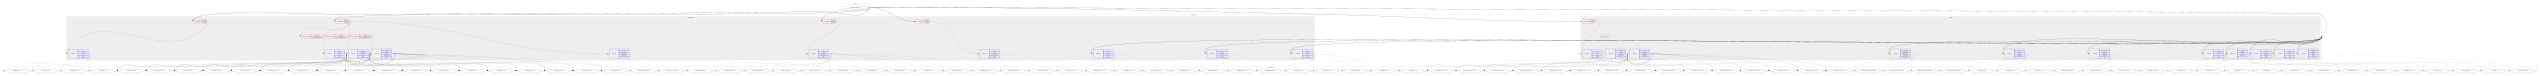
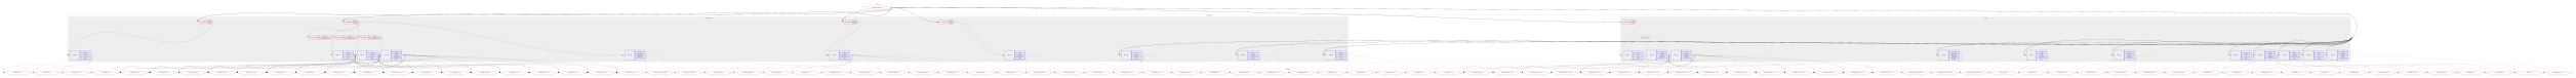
  digraph {
    compound=true
    concentrate=true
    fontname="Open Sans"
    fontsize=10
    newrank=true
    rankdir=TB
    ranksep=1.5
    node [color=red fontname="Open Sans" fontsize=10]
    edge [arrowhead=vee fontname="Open Sans" headport=w style=dotted tailport=e weight=100]
    n1 [label="dev-libs/libpreludedb-3.0.0" width=4]
    n2 [color=blue label=<<TABLE BORDER="0" CELLBORDER="1" CELLSPACING="0" CELLPADDING="4" WIDTH="220"><TR><TD ROWSPAN="6" CELLPADDING="30">pack_dep</TD></TR><TR><TD WIDTH="110">no</TD></TR><TR><TD>sys-devel</TD></TR><TR><TD>automake</TD></TR><TR><TD>greaterequal</TD></TR><TR><TD>1.16.1</TD></TR></TABLE>> shape=none]
    n3 [color=blue label=<<TABLE BORDER="0" CELLBORDER="1" CELLSPACING="0" CELLPADDING="4" WIDTH="220"><TR><TD ROWSPAN="6" CELLPADDING="30">pack_dep</TD></TR><TR><TD WIDTH="110">no</TD></TR><TR><TD>sys-devel</TD></TR><TR><TD>automake</TD></TR><TR><TD>greaterequal</TD></TR><TR><TD>1.15.1</TD></TR></TABLE>> shape=none]
    n4 [label=<<TABLE BORDER="0" CELLBORDER="1" CELLSPACING="0" CELLPADDING="4"><TR><TD CELLPADDING="10">any_of_group</TD></TR></TABLE>> shape=none]
    n5 [color=blue label=<<TABLE BORDER="0" CELLBORDER="1" CELLSPACING="0" CELLPADDING="4" WIDTH="220"><TR><TD ROWSPAN="6" CELLPADDING="30">pack_dep</TD></TR><TR><TD WIDTH="110">no</TD></TR><TR><TD>dev-util</TD></TR><TR><TD>gtk-doc</TD></TR><TR><TD>none</TD></TR><TR><TD></TD></TR></TABLE>> shape=none]
    n6 [label=<<TABLE BORDER="0" CELLBORDER="1" CELLSPACING="0" CELLPADDING="4"><TR><TD ROWSPAN="3" CELLPADDING="10">use_conditional</TD></TR><TR><TD>positive</TD></TR><TR><TD>doc</TD></TR></TABLE>> shape=none]
    n7 [color=blue label=<<TABLE BORDER="0" CELLBORDER="1" CELLSPACING="0" CELLPADDING="4" WIDTH="220"><TR><TD ROWSPAN="6" CELLPADDING="30">pack_dep</TD></TR><TR><TD WIDTH="110">no</TD></TR><TR><TD>app-portage</TD></TR><TR><TD>elt-patches</TD></TR><TR><TD>greaterequal</TD></TR><TR><TD>20170815</TD></TR></TABLE>> shape=none]
    n8 [color=blue label=<<TABLE BORDER="0" CELLBORDER="1" CELLSPACING="0" CELLPADDING="4" WIDTH="220"><TR><TD ROWSPAN="6" CELLPADDING="30">pack_dep</TD></TR><TR><TD WIDTH="110">no</TD></TR><TR><TD>dev-lang</TD></TR><TR><TD>swig</TD></TR><TR><TD>greaterequal</TD></TR><TR><TD>3.0.7</TD></TR></TABLE>> shape=none]
    n9 [color=blue label=<<TABLE BORDER="0" CELLBORDER="1" CELLSPACING="0" CELLPADDING="4" WIDTH="220"><TR><TD ROWSPAN="6" CELLPADDING="30">pack_dep</TD></TR><TR><TD WIDTH="110">no</TD></TR><TR><TD>sys-devel</TD></TR><TR><TD>autoconf</TD></TR><TR><TD>greaterequal</TD></TR><TR><TD>2.69</TD></TR></TABLE>> shape=none]
    n10 [color=blue label=<<TABLE BORDER="0" CELLBORDER="1" CELLSPACING="0" CELLPADDING="4" WIDTH="220"><TR><TD ROWSPAN="6" CELLPADDING="30">pack_dep</TD></TR><TR><TD WIDTH="110">no</TD></TR><TR><TD>sys-devel</TD></TR><TR><TD>flex</TD></TR><TR><TD>none</TD></TR><TR><TD></TD></TR></TABLE>> shape=none]
    n11 [color=blue label=<<TABLE BORDER="0" CELLBORDER="1" CELLSPACING="0" CELLPADDING="4" WIDTH="220"><TR><TD ROWSPAN="6" CELLPADDING="30">pack_dep</TD></TR><TR><TD WIDTH="110">no</TD></TR><TR><TD>sys-devel</TD></TR><TR><TD>libtool</TD></TR><TR><TD>greaterequal</TD></TR><TR><TD>2.4</TD></TR></TABLE>> shape=none]
    n12 [color=blue label=<<TABLE BORDER="0" CELLBORDER="1" CELLSPACING="0" CELLPADDING="4" WIDTH="220"><TR><TD ROWSPAN="6" CELLPADDING="30">pack_dep</TD></TR><TR><TD WIDTH="110">no</TD></TR><TR><TD>virtual</TD></TR><TR><TD>pkgconfig</TD></TR><TR><TD>none</TD></TR><TR><TD></TD></TR></TABLE>> shape=none]
    n13 [color=blue label=<<TABLE BORDER="0" CELLBORDER="1" CELLSPACING="0" CELLPADDING="4" WIDTH="220"><TR><TD ROWSPAN="6" CELLPADDING="30">pack_dep</TD></TR><TR><TD WIDTH="110">no</TD></TR><TR><TD>virtual</TD></TR><TR><TD>yacc</TD></TR><TR><TD>none</TD></TR><TR><TD></TD></TR></TABLE>> shape=none]
    n14 [color=blue label=<<TABLE BORDER="0" CELLBORDER="1" CELLSPACING="0" CELLPADDING="4" WIDTH="220"><TR><TD ROWSPAN="6" CELLPADDING="30">pack_dep</TD></TR><TR><TD WIDTH="110">weak</TD></TR><TR><TD>sys-devel</TD></TR><TR><TD>gettext</TD></TR><TR><TD>smaller</TD></TR><TR><TD>0.18.1.1-r3</TD></TR></TABLE>> shape=none]
    n15 [color=blue label=<<TABLE BORDER="0" CELLBORDER="1" CELLSPACING="0" CELLPADDING="4" WIDTH="220"><TR><TD ROWSPAN="6" CELLPADDING="30">pack_dep</TD></TR><TR><TD WIDTH="110">no</TD></TR><TR><TD>virtual</TD></TR><TR><TD>libmysqlclient</TD></TR><TR><TD>none</TD></TR><TR><TD></TD></TR></TABLE>> shape=none]
    n16 [label=<<TABLE BORDER="0" CELLBORDER="1" CELLSPACING="0" CELLPADDING="4"><TR><TD ROWSPAN="3" CELLPADDING="10">use_conditional</TD></TR><TR><TD>positive</TD></TR><TR><TD>mysql</TD></TR></TABLE>> shape=none]
    n17 [color=blue label=<<TABLE BORDER="0" CELLBORDER="1" CELLSPACING="0" CELLPADDING="4" WIDTH="220"><TR><TD ROWSPAN="6" CELLPADDING="30">pack_dep</TD></TR><TR><TD WIDTH="110">no</TD></TR><TR><TD>dev-db</TD></TR><TR><TD>postgresql</TD></TR><TR><TD>none</TD></TR><TR><TD></TD></TR></TABLE>> shape=none]
    n18 [label=<<TABLE BORDER="0" CELLBORDER="1" CELLSPACING="0" CELLPADDING="4"><TR><TD ROWSPAN="3" CELLPADDING="10">use_conditional</TD></TR><TR><TD>positive</TD></TR><TR><TD>postgres</TD></TR></TABLE>> shape=none]
    n19 [color=blue label=<<TABLE BORDER="0" CELLBORDER="1" CELLSPACING="0" CELLPADDING="4" WIDTH="220"><TR><TD ROWSPAN="6" CELLPADDING="30">pack_dep</TD></TR><TR><TD WIDTH="110">no</TD></TR><TR><TD>dev-lang</TD></TR><TR><TD>python</TD></TR><TR><TD>greaterequal</TD></TR><TR><TD>2.7.5-r2</TD></TR></TABLE>> shape=none]
    n20 [label=<<TABLE BORDER="0" CELLBORDER="1" CELLSPACING="0" CELLPADDING="4"><TR><TD ROWSPAN="3" CELLPADDING="10">use_conditional</TD></TR><TR><TD>positive</TD></TR><TR><TD>python_targets_python2_7</TD></TR></TABLE>> shape=none]
    n21 [color=blue label=<<TABLE BORDER="0" CELLBORDER="1" CELLSPACING="0" CELLPADDING="4" WIDTH="220"><TR><TD ROWSPAN="6" CELLPADDING="30">pack_dep</TD></TR><TR><TD WIDTH="110">no</TD></TR><TR><TD>dev-lang</TD></TR><TR><TD>python</TD></TR><TR><TD>none</TD></TR><TR><TD></TD></TR></TABLE>> shape=none]
    n22 [label=<<TABLE BORDER="0" CELLBORDER="1" CELLSPACING="0" CELLPADDING="4"><TR><TD ROWSPAN="3" CELLPADDING="10">use_conditional</TD></TR><TR><TD>positive</TD></TR><TR><TD>python_targets_python3_4</TD></TR></TABLE>> shape=none]
    n23 [color=blue label=<<TABLE BORDER="0" CELLBORDER="1" CELLSPACING="0" CELLPADDING="4" WIDTH="220"><TR><TD ROWSPAN="6" CELLPADDING="30">pack_dep</TD></TR><TR><TD WIDTH="110">no</TD></TR><TR><TD>dev-lang</TD></TR><TR><TD>python</TD></TR><TR><TD>none</TD></TR><TR><TD></TD></TR></TABLE>> shape=none]
    n24 [label=<<TABLE BORDER="0" CELLBORDER="1" CELLSPACING="0" CELLPADDING="4"><TR><TD ROWSPAN="3" CELLPADDING="10">use_conditional</TD></TR><TR><TD>positive</TD></TR><TR><TD>python_targets_python3_5</TD></TR></TABLE>> shape=none]
    n25 [color=blue label=<<TABLE BORDER="0" CELLBORDER="1" CELLSPACING="0" CELLPADDING="4" WIDTH="220"><TR><TD ROWSPAN="6" CELLPADDING="30">pack_dep</TD></TR><TR><TD WIDTH="110">no</TD></TR><TR><TD>dev-lang</TD></TR><TR><TD>python-exec</TD></TR><TR><TD>greaterequal</TD></TR><TR><TD>2</TD></TR></TABLE>> shape=none]
    n26 [label=<<TABLE BORDER="0" CELLBORDER="1" CELLSPACING="0" CELLPADDING="4"><TR><TD ROWSPAN="3" CELLPADDING="10">use_conditional</TD></TR><TR><TD>positive</TD></TR><TR><TD>python</TD></TR></TABLE>> shape=none]
    n27 [color=blue label=<<TABLE BORDER="0" CELLBORDER="1" CELLSPACING="0" CELLPADDING="4" WIDTH="220"><TR><TD ROWSPAN="6" CELLPADDING="30">pack_dep</TD></TR><TR><TD WIDTH="110">no</TD></TR><TR><TD>dev-db</TD></TR><TR><TD>sqlite</TD></TR><TR><TD>none</TD></TR><TR><TD></TD></TR></TABLE>> shape=none]
    n28 [label=<<TABLE BORDER="0" CELLBORDER="1" CELLSPACING="0" CELLPADDING="4"><TR><TD ROWSPAN="3" CELLPADDING="10">use_conditional</TD></TR><TR><TD>positive</TD></TR><TR><TD>sqlite</TD></TR></TABLE>> shape=none]
    n29 [color=blue label=<<TABLE BORDER="0" CELLBORDER="1" CELLSPACING="0" CELLPADDING="4" WIDTH="220"><TR><TD ROWSPAN="6" CELLPADDING="30">pack_dep</TD></TR><TR><TD WIDTH="110">no</TD></TR><TR><TD>dev-libs</TD></TR><TR><TD>libgcrypt</TD></TR><TR><TD>none</TD></TR><TR><TD></TD></TR></TABLE>> shape=none]
    n30 [color=blue label=<<TABLE BORDER="0" CELLBORDER="1" CELLSPACING="0" CELLPADDING="4" WIDTH="220"><TR><TD ROWSPAN="6" CELLPADDING="30">pack_dep</TD></TR><TR><TD WIDTH="110">no</TD></TR><TR><TD>dev-libs</TD></TR><TR><TD>libprelude</TD></TR><TR><TD>none</TD></TR><TR><TD></TD></TR></TABLE>> shape=none]
    n31 [color=blue label=<<TABLE BORDER="0" CELLBORDER="1" CELLSPACING="0" CELLPADDING="4" WIDTH="220"><TR><TD ROWSPAN="6" CELLPADDING="30">pack_dep</TD></TR><TR><TD WIDTH="110">no</TD></TR><TR><TD>net-libs</TD></TR><TR><TD>gnutls</TD></TR><TR><TD>none</TD></TR><TR><TD></TD></TR></TABLE>> shape=none]
    n32 [label="sys-devel/automake-1.10.3-r3" width=4]
    n33 [label="sys-devel/automake-1.11.6-r3" width=4]
    n34 [label="sys-devel/automake-1.12.6-r2" width=4]
    n35 [label="sys-devel/greaterequal-1.13.4-r2" width=4]
    n36 [label="sys-devel/automake-1.14.1-r2" width=4]
    n37 [label="sys-devel/automake-1.15.1-r2" width=4]
    n38 [label="sys-devel/automake-1.16-r2" width=4]
    n39 [label="sys-devel/automake-1.16.1-r1" width=4]
    n40 [label="sys-devel/automake-1.4_p6-r2" width=4]
    n41 [label="sys-devel/automake-1.5-r2" width=4]
    n42 [label="sys-devel/automake-1.6.3-r2" width=4]
    n43 [label="sys-devel/automake-5.7.9-r3" width=4]
    n44 [label="sys-devel/automake-1.8.5-r5" width=4]
    n45 [label="sys-devel/automake-1.9.6-r5" width=4]
    n46 [label="sys-devel/automake-9999" width=4]
    n47 [label="dev-util/gtk-doc-1.25-r1" width=4]
    n48 [label="app-portage/elt-patches-20170317" width=4]
-   n49 [label="app-portage/elt-patches-20170422" width=4]
    n50 [label="app-portage/elt-patches-20170815" width=4]
    n51 [label="app-portage/elt-patches-20170826.1" width=4]
    n52 [label="dev-lang/swig-2.0.12" width=4]
    n53 [label="dev-lang/swig-2.0.9" width=4]
    n54 [label="dev-lang/swig-3.0.12" width=4]
    n55 [label="sys-net/autoconf-2.13-r1" width=4]
    n56 [label="sys-devel/autoconf-2.64-r1" width=4]
    n57 [label="sys-devel/autoconf-2.69-r4" width=4]
    n58 [label="sys-devel/autoconf-9999" width=4]
    n59 [label="sys-devel/flex-2.6.1" width=4]
    n60 [label="sys-devel/flex-2.6.3" width=4]
    n61 [label="sys-devel/flex-2.6.3-r1" width=4]
    n62 [label="sys-devel/flex-2.6.4" width=4]
    n63 [label="sys-devel/flex-2.6.4-r1" width=4]
    n64 [label="sys-devel/libtool-2.4.6-r3" width=4]
    n65 [label="sys-devel/libtool-2.4.6-r4" width=4]
    n66 [label="sys-devel/libtool-2.4.6-r5" width=4]
    n67 [label="sys-devel/libtool-9999" width=4]
    n68 [label="virtual/pkgconfig-0-r1" width=4]
    n69 [label="virtual/pkgconfig-1" width=4]
    n70 [label="virtual/yacc-0" width=4]
    n71 [label="sys-devel/gettext-0.19.8.1" width=4]
    n72 [label="virtual/libmysqlclient-18" width=4]
    n73 [label="virtual/libmysqlclient-18-r1" width=4]
    n74 [label="dev-db/postgresql-10.6" width=4]
    n75 [label="dev-db/postgresql-10.7" width=4]
    n76 [label="dev-db/postgresql-11.1" width=4]
    n77 [label="dev-db/postgresql-9.3.25" width=4]
    n78 [label="dev-db/postgresql-9.4.20" width=4]
    n79 [label="dev-db/postgresql-9.4.21" width=4]
    n80 [label="dev-db/postgresql-9.5.15" width=4]
    n81 [label="dev-db/postgresql-9.5.16" width=4]
    n82 [label="dev-db/none-9.6.11" width=4]
    n83 [label="dev-db/postgresql-9.6.12" width=4]
    n84 [label="dev-db/postgresql-9999" width=4]
    n85 [label="dev-lang/python-2.7.15" width=4]
    n86 [label="dev-lang/python-2.7.16" width=4]
    n87 [label="dev-lang/python-3.4.5-r1" width=4]
    n88 [label="dev-lang/python-3.4.6-r1" width=4]
    n89 [label="dev-lang/python-3.4.8" width=4]
    n90 [label="dev-lang/python-3.4.8-r1" width=4]
    n91 [label="dev-lang/python-3.5.4-r1" width=4]
    n92 [label="dev-lang/python-3.5.5" width=4]
    n93 [label="dev-lang/python-3.5.5-r1" width=4]
    n94 [label="dev-lang/python-3.5.6" width=4]
    n95 [label="dev-lang/python-3.6.3-r1" width=4]
    n96 [label="dev-lang/python-3.6.4" width=4]
    n97 [label="dev-lang/python-3.6.5" width=4]
    n98 [label="dev-lang/python-3.6.5-r1" width=4]
    n99 [label="dev-lang/python-3.6.6" width=4]
    n100 [label="dev-lang/python-3.6.8" width=4]
    n101 [label="dev-lang/python-3.7.0" width=4]
    n102 [label="dev-lang/python-3.7.2" width=4]
    n103 [label="dev-lang/python-exec-2.4.6" width=4]
    n104 [label="dev-lang/python-exec-9999" width=4]
    n105 [label="dev-db/sqlite-3.25.3" width=4]
    n106 [label="dev-db/sqlite-3.26.0" width=4]
    n107 [label="dev-db/sqlite-3.27.1" width=4]
    n108 [label="dev-db/sqlite-3.27.2" width=4]
    n109 [label="dev-libs/libgcrypt-1.5.6-r101" width=4]
    n110 [label="dev-libs/libgcrypt-1.8.3" width=4]
    n111 [label="dev-libs/libgcrypt-1.8.3-r1" width=4]
    n112 [label="dev-libs/libgcrypt-1.8.4" width=4]
    n113 [label="dev-libs/libprelude-3.0.0" width=4]
    n114 [label="dev-libs/libprelude-3.1.0-r1" width=4]
    n115 [label="dev-libs/libprelude-4.0.0" width=4]
    n116 [label="dev-libs/libprelude-4.1.0" width=4]
    n117 [label="net-libs/gnutls-3.5.19" width=4]
    n118 [label="net-libs/gnutls-3.5.19-r1" width=4]
    n119 [label="net-libs/gnutls-3.6.5" width=4]
    n120 [label="net-libs/gnutls-3.6.6" width=4]
    subgraph cluster_1 {
      color=gray
      label=<<i>ebuild</i>>
      rank=same
      n1
    }
    subgraph cluster_2 {
      color=gray
      label=<<i>dependencies</i>>
      subgraph cluster_3 {
        color=gray
        fillcolor="#eeeeee"
        label=<<i>compile</i>>
        style=filled
        subgraph sub_4 {
          color=gray
          fillcolor="#eeeeee"
          label=<<i>compile</i>>
          style=filled
          n4
          subgraph sub_5 {
            color=gray
            fillcolor="#eeeeee"
            label=<<i>compile</i>>
            style=filled
            n2
          }
          subgraph sub_6 {
            color=gray
            fillcolor="#eeeeee"
            label=<<i>compile</i>>
            style=filled
            n3
          }
        }
        subgraph sub_7 {
          color=gray
          fillcolor="#eeeeee"
          label=<<i>compile</i>>
          style=filled
          n6
          subgraph sub_8 {
            color=gray
            fillcolor="#eeeeee"
            label=<<i>compile</i>>
            style=filled
            n5
          }
        }
        subgraph sub_9 {
          color=gray
          fillcolor="#eeeeee"
          label=<<i>compile</i>>
          style=filled
          n7
        }
        subgraph sub_10 {
          color=gray
          fillcolor="#eeeeee"
          label=<<i>compile</i>>
          style=filled
          n8
        }
        subgraph sub_11 {
          color=gray
          fillcolor="#eeeeee"
          label=<<i>compile</i>>
          style=filled
          n9
        }
        subgraph sub_12 {
          color=gray
          fillcolor="#eeeeee"
          label=<<i>compile</i>>
          style=filled
          n10
        }
        subgraph sub_13 {
          color=gray
          fillcolor="#eeeeee"
          label=<<i>compile</i>>
          style=filled
          n11
        }
        subgraph sub_14 {
          color=gray
          fillcolor="#eeeeee"
          label=<<i>compile</i>>
          style=filled
          n12
        }
        subgraph sub_15 {
          color=gray
          fillcolor="#eeeeee"
          label=<<i>compile</i>>
          style=filled
          n13
        }
        subgraph sub_16 {
          color=gray
          fillcolor="#eeeeee"
          label=<<i>compile</i>>
          style=filled
          n14
        }
      }
      subgraph cluster_17 {
        color=gray
        fillcolor="#eeeeee"
        label=<<i>compile and run</i>>
        style=filled
        subgraph sub_18 {
          color=gray
          fillcolor="#eeeeee"
          label=<<i>compile and run</i>>
          style=filled
          n16
          subgraph sub_19 {
            color=gray
            fillcolor="#eeeeee"
            label=<<i>compile and run</i>>
            style=filled
            n15
          }
        }
        subgraph sub_20 {
          color=gray
          fillcolor="#eeeeee"
          label=<<i>compile and run</i>>
          style=filled
          n18
          subgraph sub_21 {
            color=gray
            fillcolor="#eeeeee"
            label=<<i>compile and run</i>>
            style=filled
            n17
          }
        }
        subgraph sub_22 {
          color=gray
          fillcolor="#eeeeee"
          label=<<i>compile and run</i>>
          style=filled
          n26
          subgraph sub_23 {
            color=gray
            fillcolor="#eeeeee"
            label=<<i>compile and run</i>>
            style=filled
            n20
            subgraph sub_24 {
              color=gray
              fillcolor="#eeeeee"
              label=<<i>compile and run</i>>
              style=filled
              n19
            }
          }
          subgraph sub_25 {
            color=gray
            fillcolor="#eeeeee"
            label=<<i>compile and run</i>>
            style=filled
            n22
            subgraph sub_26 {
              color=gray
              fillcolor="#eeeeee"
              label=<<i>compile and run</i>>
              style=filled
              n21
            }
          }
          subgraph sub_27 {
            color=gray
            fillcolor="#eeeeee"
            label=<<i>compile and run</i>>
            style=filled
            n24
            subgraph sub_28 {
              color=gray
              fillcolor="#eeeeee"
              label=<<i>compile and run</i>>
              style=filled
              n23
            }
          }
          subgraph sub_29 {
            color=gray
            fillcolor="#eeeeee"
            label=<<i>compile and run</i>>
            style=filled
            n25
          }
        }
        subgraph sub_30 {
          color=gray
          fillcolor="#eeeeee"
          label=<<i>compile and run</i>>
          style=filled
          n28
          subgraph sub_31 {
            color=gray
            fillcolor="#eeeeee"
            label=<<i>compile and run</i>>
            style=filled
            n27
          }
        }
        subgraph sub_32 {
          color=gray
          fillcolor="#eeeeee"
          label=<<i>compile and run</i>>
          style=filled
          n29
        }
        subgraph sub_33 {
          color=gray
          fillcolor="#eeeeee"
          label=<<i>compile and run</i>>
          style=filled
          n30
        }
        subgraph sub_34 {
          color=gray
          fillcolor="#eeeeee"
          label=<<i>compile and run</i>>
          style=filled
          n31
        }
      }
      subgraph cluster_35 {
        color=gray
        fillcolor="#eeeeee"
        label=<<i>run</i>>
        style=filled
      }
    }
    subgraph cluster_36 {
      color=gray
      label=<<i>candidates</i>>
      rank=same
      subgraph sub_37 {
        color=black
        label=<<i>candidates</i>>
        nodesep=1
        rank=same
        n32
        n33
        n34
        n35
        n36
        n37
        n38
        n39
        n40
        n41
        n42
        n43
        n44
        n45
        n46
      }
      subgraph sub_38 {
        color=black
        label=<<i>candidates</i>>
        nodesep=1
        rank=same
        n32
        n33
        n34
        n35
        n36
        n37
        n38
        n39
        n40
        n41
        n42
        n43
        n44
        n45
        n46
      }
      subgraph sub_39 {
        color=black
        label=<<i>candidates</i>>
        nodesep=1
        rank=same
        n47
      }
      subgraph sub_40 {
        color=black
        label=<<i>candidates</i>>
        nodesep=1
        rank=same
        n48
-       n49
        n50
        n51
      }
      subgraph sub_41 {
        color=black
        label=<<i>candidates</i>>
        nodesep=1
        rank=same
        n52
        n53
        n54
      }
      subgraph sub_42 {
        color=black
        label=<<i>candidates</i>>
        nodesep=1
        rank=same
        n55
        n56
        n57
        n58
      }
      subgraph sub_43 {
        color=black
        label=<<i>candidates</i>>
        nodesep=1
        rank=same
        n59
        n60
        n61
        n62
        n63
      }
      subgraph sub_44 {
        color=black
        label=<<i>candidates</i>>
        nodesep=1
        rank=same
        n64
        n65
        n66
        n67
      }
      subgraph sub_45 {
        color=black
        label=<<i>candidates</i>>
        nodesep=1
        rank=same
        n68
        n69
      }
      subgraph sub_46 {
        color=black
        label=<<i>candidates</i>>
        nodesep=1
        rank=same
        n70
      }
      subgraph sub_47 {
        color=black
        label=<<i>candidates</i>>
        nodesep=1
        rank=same
        n71
      }
      subgraph sub_48 {
        color=black
        label=<<i>candidates</i>>
        nodesep=1
        rank=same
        n72
        n73
      }
      subgraph sub_49 {
        color=black
        label=<<i>candidates</i>>
        nodesep=1
        rank=same
        n74
        n75
        n76
        n77
        n78
        n79
        n80
        n81
        n82
        n83
        n84
      }
      subgraph sub_50 {
        color=black
        label=<<i>candidates</i>>
        nodesep=1
        rank=same
        n85
        n86
        n87
        n88
        n89
        n90
        n91
        n92
        n93
        n94
        n95
        n96
        n97
        n98
        n99
        n100
        n101
        n102
      }
      subgraph sub_51 {
        color=black
        label=<<i>candidates</i>>
        nodesep=1
        rank=same
        n85
        n86
        n87
        n88
        n89
        n90
        n91
        n92
        n93
        n94
        n95
        n96
        n97
        n98
        n99
        n100
        n101
        n102
      }
      subgraph sub_52 {
        color=black
        label=<<i>candidates</i>>
        nodesep=1
        rank=same
        n85
        n86
        n87
        n88
        n89
        n90
        n91
        n92
        n93
        n94
        n95
        n96
        n97
        n98
        n99
        n100
        n101
        n102
      }
      subgraph sub_53 {
        color=black
        label=<<i>candidates</i>>
        nodesep=1
        rank=same
        n103
        n104
      }
      subgraph sub_54 {
        color=black
        label=<<i>candidates</i>>
        nodesep=1
        rank=same
        n105
        n106
        n107
        n108
      }
      subgraph sub_55 {
        color=black
        label=<<i>candidates</i>>
        nodesep=1
        rank=same
        n109
        n110
        n111
        n112
      }
      subgraph sub_56 {
        color=black
        label=<<i>candidates</i>>
        nodesep=1
        rank=same
        n113
        n114
        n115
        n116
      }
      subgraph sub_57 {
        color=black
        label=<<i>candidates</i>>
        nodesep=1
        rank=same
        n117
        n118
        n119
        n120
      }
    }
    n1 -> n6 [style=solid weight=20]
    n1 -> n7 [style=solid weight=20]
    n1 -> n8 [style=solid weight=20]
    n1 -> n9 [style=solid weight=20]
    n1 -> n10 [style=solid weight=20]
    n1 -> n11 [style=solid weight=20]
    n1 -> n12 [style=solid weight=20]
    n1 -> n13 [style=solid weight=20]
    n1 -> n14 [style=solid weight=20]
    n1 -> n16 [arrowhead=odotvee style=solid weight=20]
    n1 -> n18 [arrowhead=odotvee style=solid weight=20]
    n1 -> n26 [arrowhead=odotvee style=solid weight=20]
    n1 -> n28 [arrowhead=odotvee style=solid weight=20]
    n1 -> n29 [arrowhead=odotvee style=solid weight=20]
    n1 -> n30 [arrowhead=odotvee style=solid weight=20]
    n1 -> n31 [arrowhead=odotvee style=solid weight=20]
    n2 -> n32
    n2 -> n33
    n2 -> n34
    n2 -> n35
    n2 -> n36
    n2 -> n37
    n2 -> n38
    n2 -> n39
    n2 -> n40
    n2 -> n41
    n2 -> n42
    n2 -> n43
    n2 -> n44
    n2 -> n45
    n2 -> n46
    n3 -> n32
    n3 -> n33
    n3 -> n34
    n3 -> n35
    n3 -> n36
    n3 -> n37
    n3 -> n38
    n3 -> n39
    n3 -> n40
    n3 -> n41
    n3 -> n42
    n3 -> n43
    n3 -> n44
    n3 -> n45
    n3 -> n46
    n4 -> n2 [arrowhead=oinv weight=20]
    n4 -> n3 [arrowhead=oinv weight=20]
    n5 -> n47
    n6 -> n5 [style=dashed weight=20]
    n7 -> n48
-   n7 -> n49
    n7 -> n50
    n7 -> n51
    n8 -> n52
    n8 -> n53
    n8 -> n54
    n9 -> n55
    n9 -> n56
    n9 -> n57
    n9 -> n58
    n10 -> n59
    n10 -> n60
    n10 -> n61
    n10 -> n62
    n10 -> n63
    n11 -> n64
    n11 -> n65
    n11 -> n66
    n11 -> n67
    n12 -> n68
    n12 -> n69
    n13 -> n70
    n14 -> n71
    n15 -> n72
    n15 -> n73
    n16 -> n15 [style=dashed weight=20]
    n17 -> n74
    n17 -> n75
    n17 -> n76
    n17 -> n77
    n17 -> n78
    n17 -> n79
    n17 -> n80
    n17 -> n81
    n17 -> n82
    n17 -> n83
    n17 -> n84
    n18 -> n17 [style=dashed weight=20]
    n19 -> n85
    n19 -> n86
    n19 -> n87
    n19 -> n88
    n19 -> n89
    n19 -> n90
    n19 -> n91
    n19 -> n92
    n19 -> n93
    n19 -> n94
    n19 -> n95
    n19 -> n96
    n19 -> n97
    n19 -> n98
    n19 -> n99
    n19 -> n100
    n19 -> n101
    n19 -> n102
    n20 -> n19 [style=dashed weight=20]
    n21 -> n85
    n21 -> n86
    n21 -> n87
    n21 -> n88
    n21 -> n89
    n21 -> n90
    n21 -> n91
    n21 -> n92
    n21 -> n93
    n21 -> n94
    n21 -> n95
    n21 -> n96
    n21 -> n97
    n21 -> n98
    n21 -> n99
    n21 -> n100
    n21 -> n101
    n21 -> n102
    n22 -> n21 [style=dashed weight=20]
    n23 -> n85
    n23 -> n86
    n23 -> n87
    n23 -> n88
    n23 -> n89
    n23 -> n90
    n23 -> n91
    n23 -> n92
    n23 -> n93
    n23 -> n94
    n23 -> n95
    n23 -> n96
    n23 -> n97
    n23 -> n98
    n23 -> n99
    n23 -> n100
    n23 -> n101
    n23 -> n102
    n24 -> n23 [style=dashed weight=20]
    n25 -> n103
    n25 -> n104
    n26 -> n20 [style=dashed weight=20]
    n26 -> n22 [style=dashed weight=20]
    n26 -> n24 [style=dashed weight=20]
    n26 -> n25 [style=dashed weight=20]
    n27 -> n105
    n27 -> n106
    n27 -> n107
    n27 -> n108
    n28 -> n27 [style=dashed weight=20]
    n29 -> n109
    n29 -> n110
    n29 -> n111
    n29 -> n112
    n30 -> n113
    n30 -> n114
    n30 -> n115
    n30 -> n116
    n31 -> n117
    n31 -> n118
    n31 -> n119
    n31 -> n120
  }
